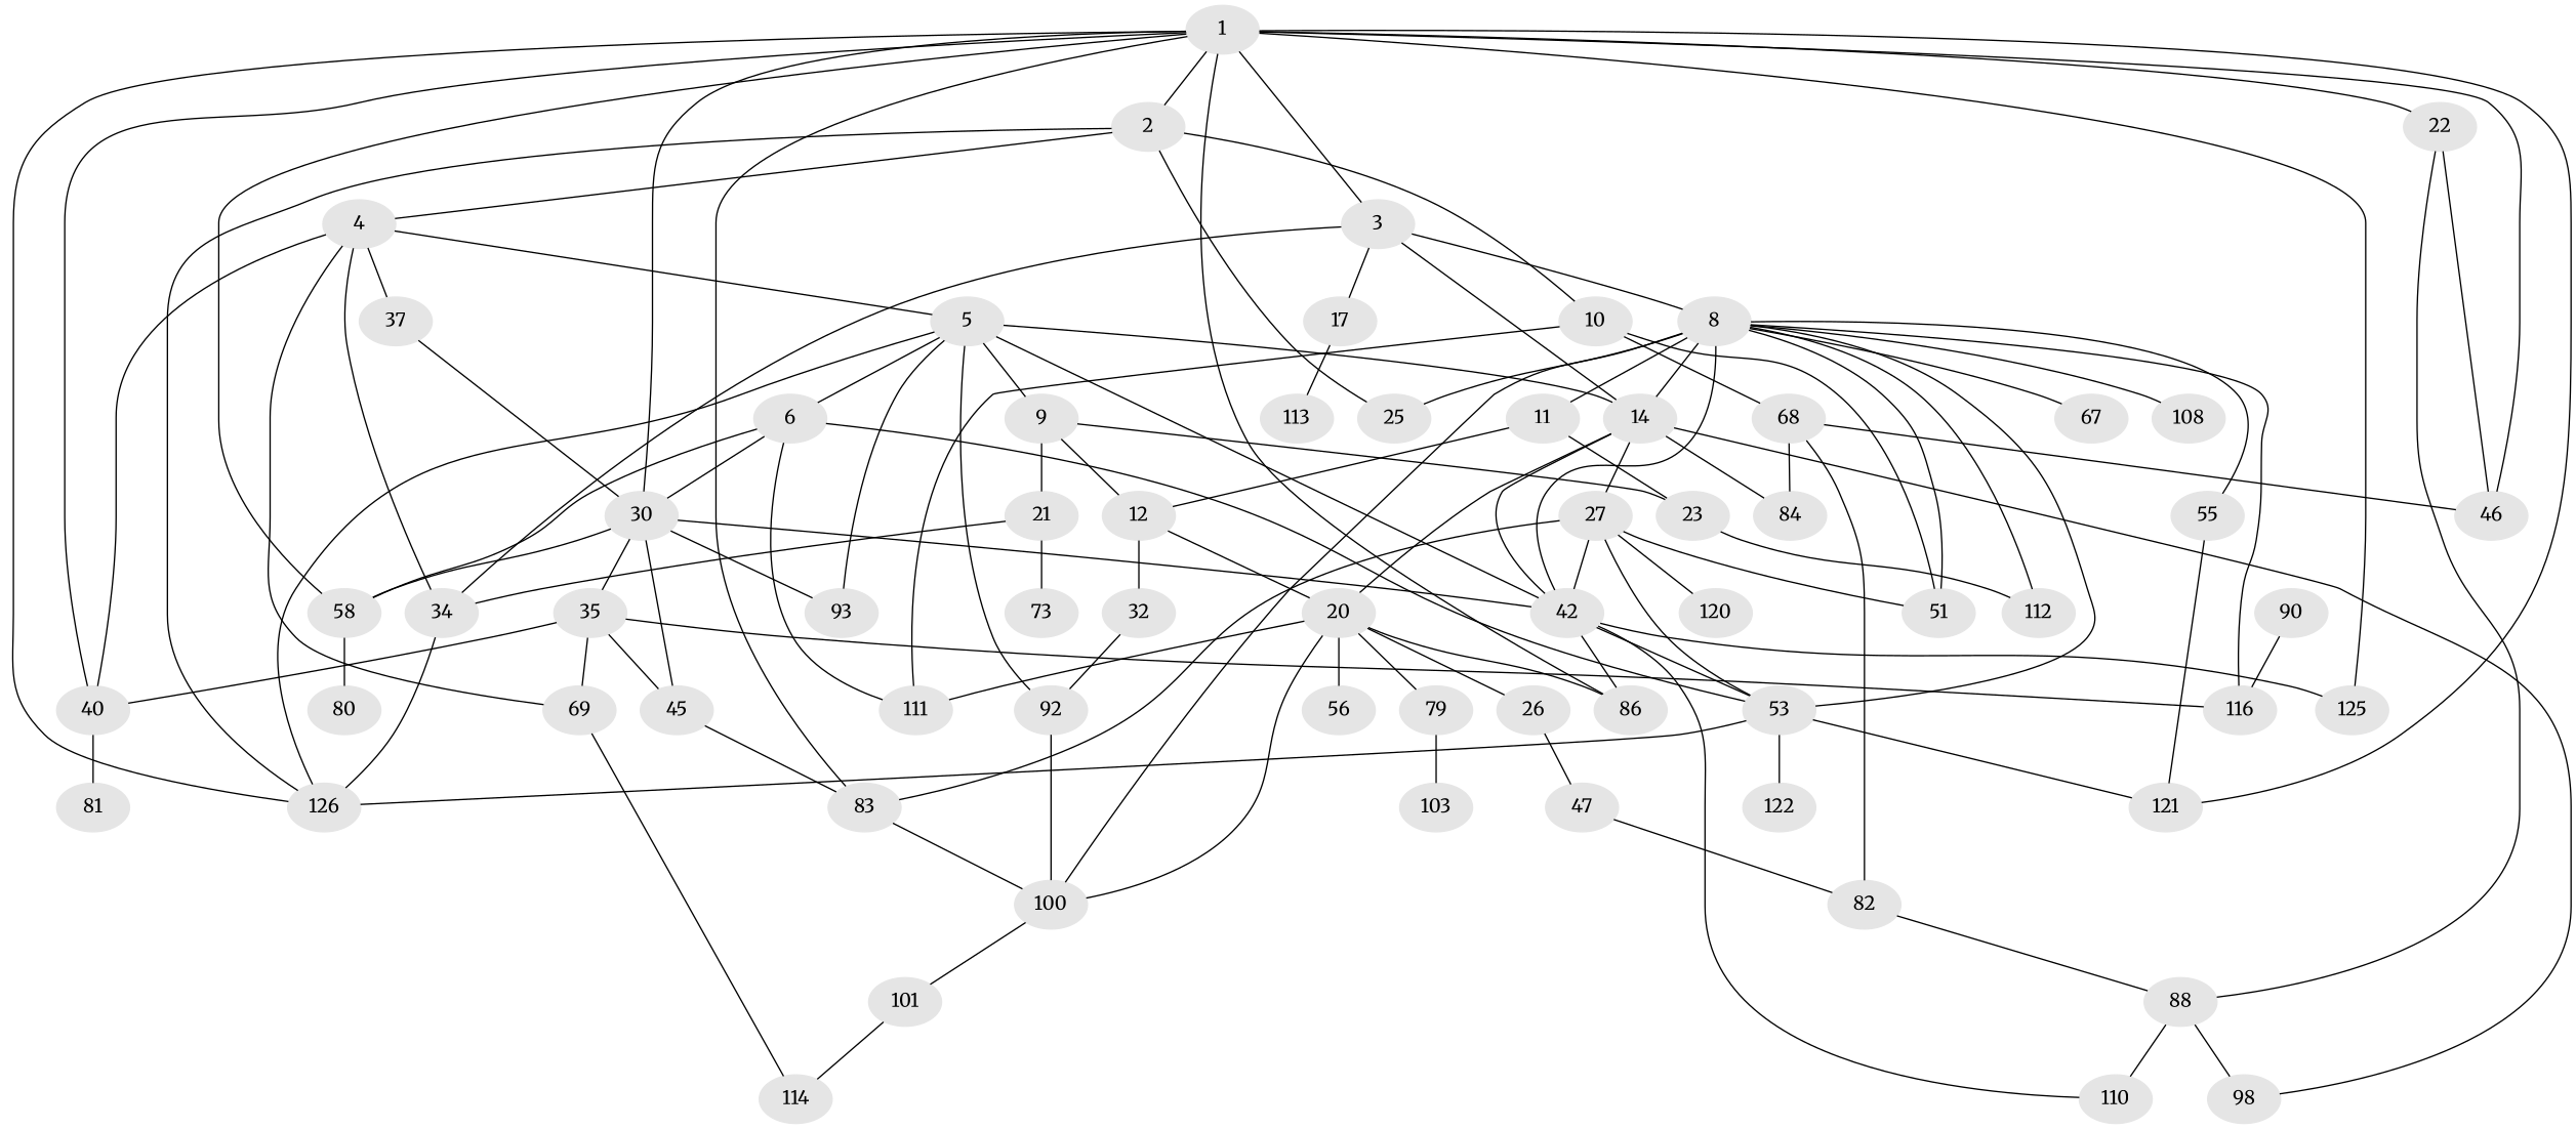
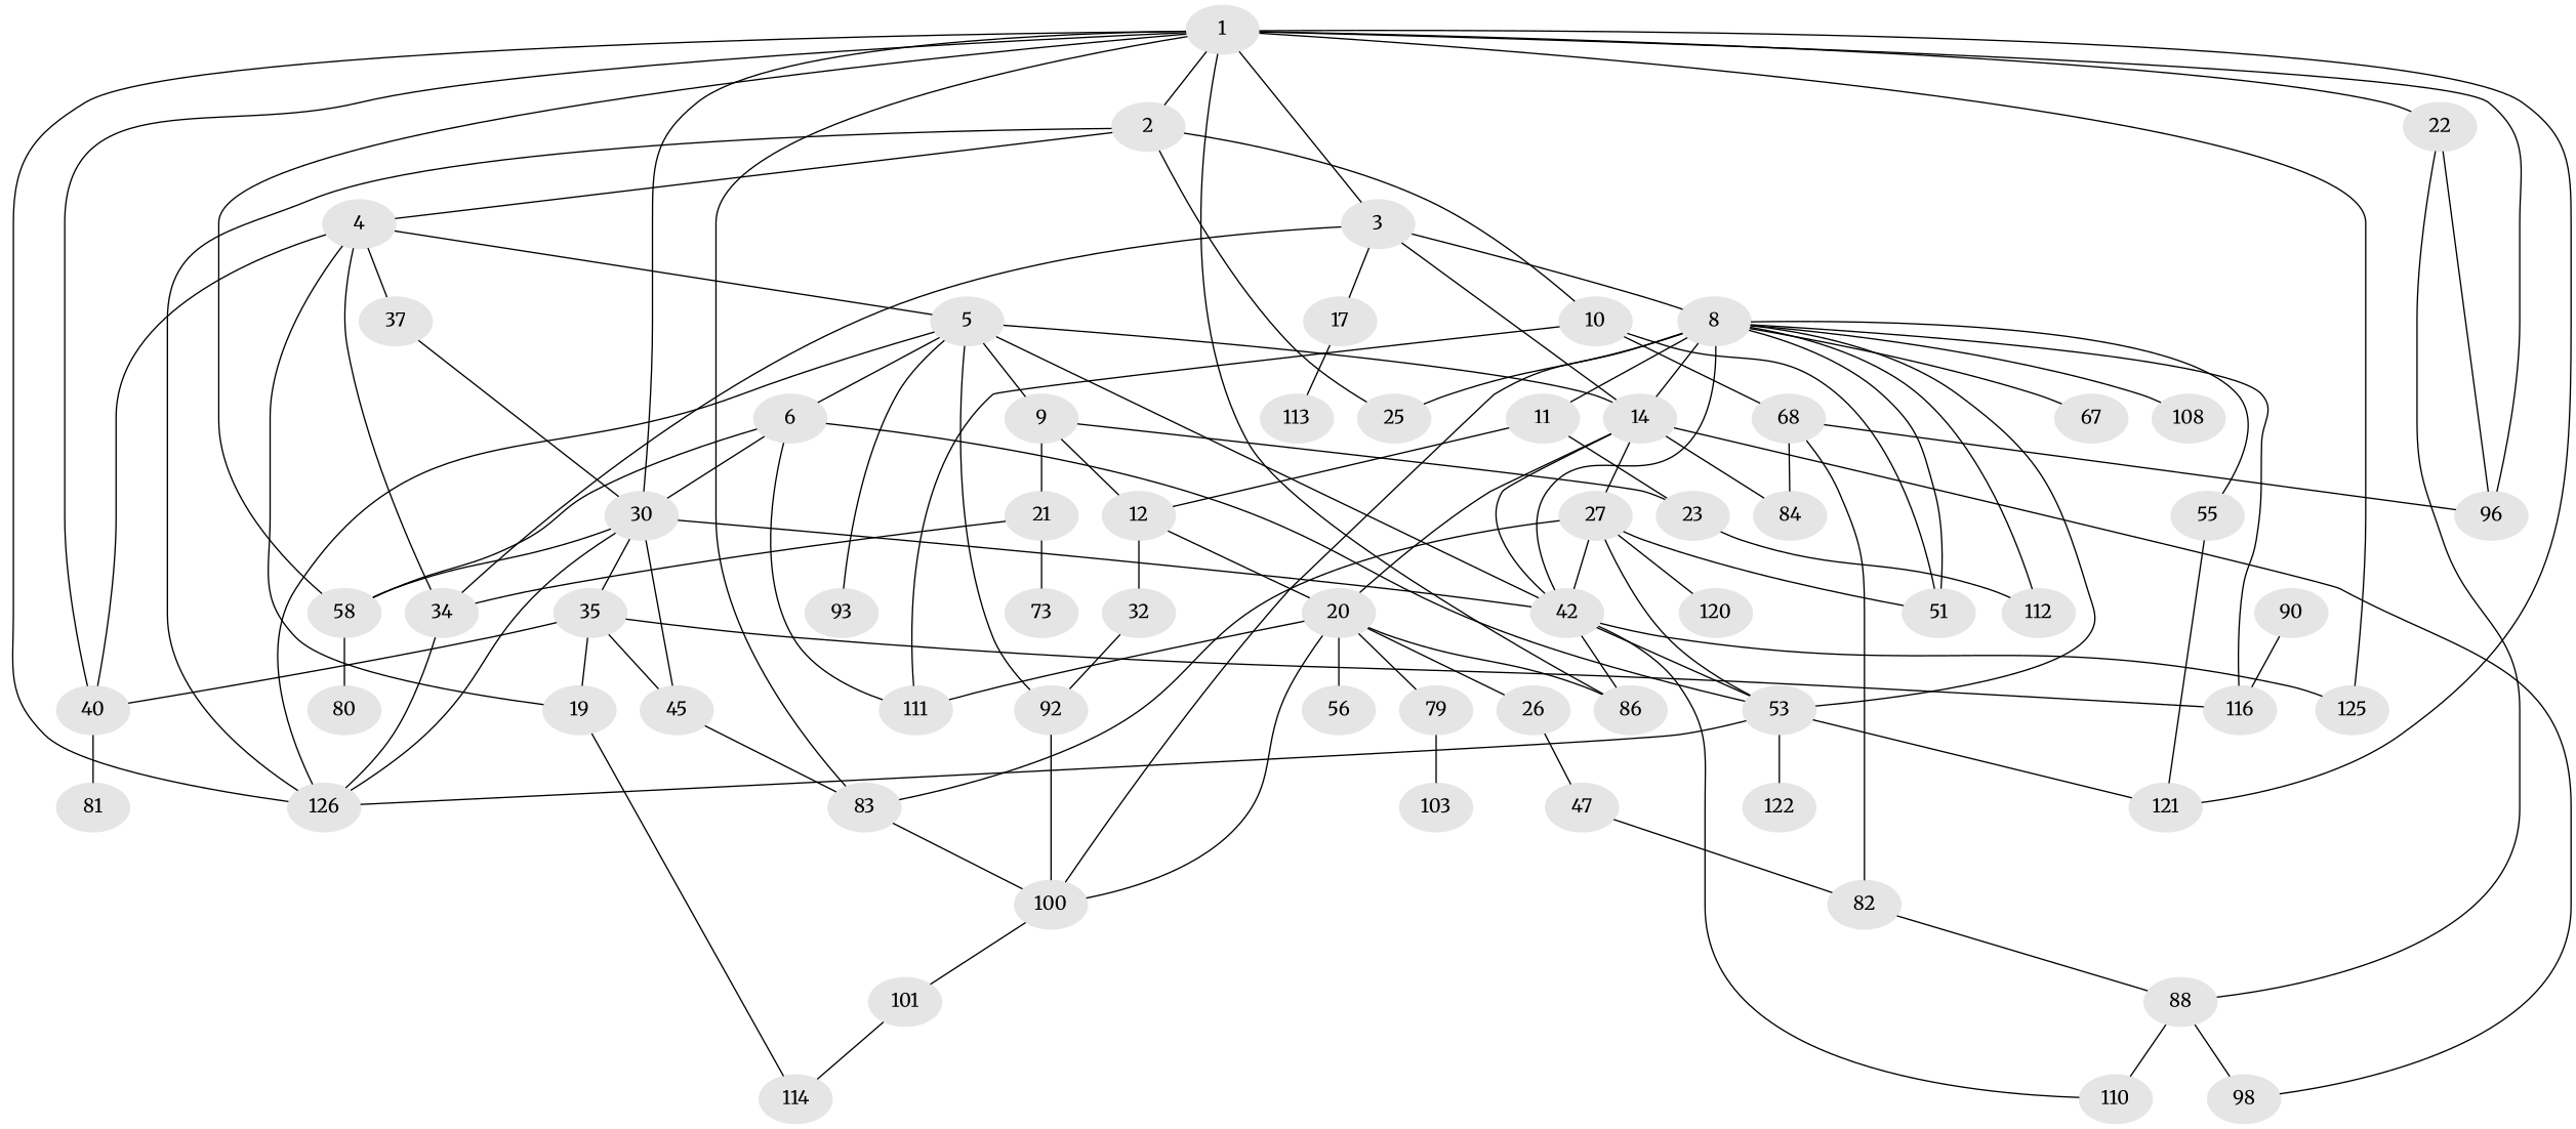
  graph {
    fontname=Merriweather
    node [color=gray90 fontname=Merriweather style=filled]
    edge [fontname=Merriweather]
    1 [super="+7"]
    2 [super="+31"]
    3
    22
    30 [super="+34+97"]
    40 [super="+61+49"]
    58 [super="+77"]
    83 [super="+91+95"]
    86 [super="+115"]
-   96 [super="+104" label=46]
+   96 [super="+104"]
    121
    125
    126 [super="+130"]
    4 [super="+74"]
    10 [super="+54"]
    25 [super="+109"]
    8 [super="+24+70+13"]
    14 [super="+16"]
    17
    n20 [label=34 super="+44"]
    88
    42 [super="+52+66"]
    93
    35 [super="+41"]
    45
    81
    80
    100 [super="+105"]
    5 [super="+29+19"]
    37
-   69
+   69 [label=19]
    111
    51
    68
    11 [super="+18"]
    53 [super="+59"]
    55
    67
    108
    112
    116
    12 [super="+123"]
    23
    20 [super="+26+43"]
    27 [super="+28+85"]
    84
    98
    113
    6 [super="+48"]
    9
    92
    114
    21 [super="+127+72+62+60"]
    110
    122
    101
    32 [super="+46"]
    73
    82
    n60 [label=26]
    56
    79
    120
    47 [super="+64"]
    103 [super="+107"]
    90
    1 -- 2
    1 -- 3
    1 -- 22 [weight=2]
    1 -- 30
    1 -- 40
    1 -- 58
    1 -- 83
    1 -- 86
    1 -- 96
    1 -- 121
    1 -- 125
    1 -- 126
    2 -- 126
    2 -- 4
    2 -- 10
    2 -- 25
    3 -- 8 [weight=2]
    3 -- 14
    3 -- 17
    3 -- n20
    22 -- 96
    22 -- 88
    30 -- 58
    30 -- 42
-   30 -- 93
+   30 -- 126
    30 -- 35
    30 -- 45
    40 -- 81
    58 -- 80
    83 -- 100
    4 -- 40
    4 -- n20
    4 -- 5
    4 -- 37
    4 -- 69
    10 -- 111
    10 -- 51
    10 -- 68
    8 -- 25
    8 -- 14
    8 -- 42
    8 -- 100
    8 -- 51
    8 -- 11 [weight=2]
    8 -- 53
    8 -- 55
    8 -- 67
    8 -- 108
    8 -- 112
    8 -- 116
    14 -- 42
    14 -- 20
    14 -- 27
    14 -- 84
    14 -- 98
    17 -- 113
    n20 -- 126
    88 -- 98
    88 -- 110
    42 -- 86
    42 -- 125
    42 -- 53
    42 -- 110
    35 -- 40
    35 -- 45
    35 -- 69
    35 -- 116
    45 -- 83
    100 -- 101
    5 -- 126
    5 -- 14
    5 -- 42
    5 -- 93
    5 -- 6
    5 -- 9 [weight=2]
    5 -- 92
    37 -- 30
    69 -- 114
    68 -- 96
    68 -- 84
    68 -- 82
    11 -- 12
    11 -- 23
    53 -- 121
    53 -- 126
    53 -- 122
    55 -- 121
    12 -- 20
    12 -- 32
    23 -- 112
    20 -- 86
    20 -- 100
    20 -- 111
    20 -- n60
    20 -- 56
    20 -- 79
    27 -- 83
    27 -- 42
    27 -- 51
    27 -- 53
    27 -- 120
    6 -- 30
    6 -- 58
    6 -- 111
    6 -- 53
    9 -- 12
    9 -- 23
    9 -- 21
    92 -- 100
    21 -- n20
    21 -- 73
    101 -- 114
    32 -- 92
    82 -- 88
    n60 -- 47
    79 -- 103
    47 -- 82
    90 -- 116
  }
